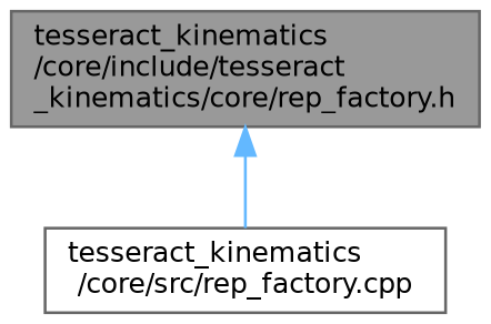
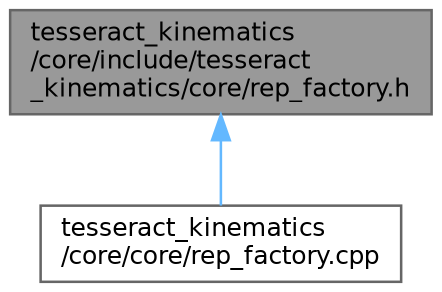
  digraph {
    node [fontname=Helvetica fontsize=10 shape=box style=filled]
    n1 [color=gray40 fillcolor=grey60 fontcolor=black height=0.2 label="tesseract_kinematics\l/core/include/tesseract\l_kinematics/core/rep_factory.h" width=0.4]
-   n2 [color=grey40 fillcolor=white height=0.2 label="tesseract_kinematics\l/core/src/rep_factory.cpp" width=0.4]
+   n2 [color=grey40 fillcolor=white height=0.2 label="tesseract_kinematics\l/core/core/rep_factory.cpp" width=0.4]
    n1 -> n2 [color=steelblue1 dir=back fontname=Helvetica fontsize=10 labelfontname=Helvetica labelfontsize=10 style=solid]
  }
